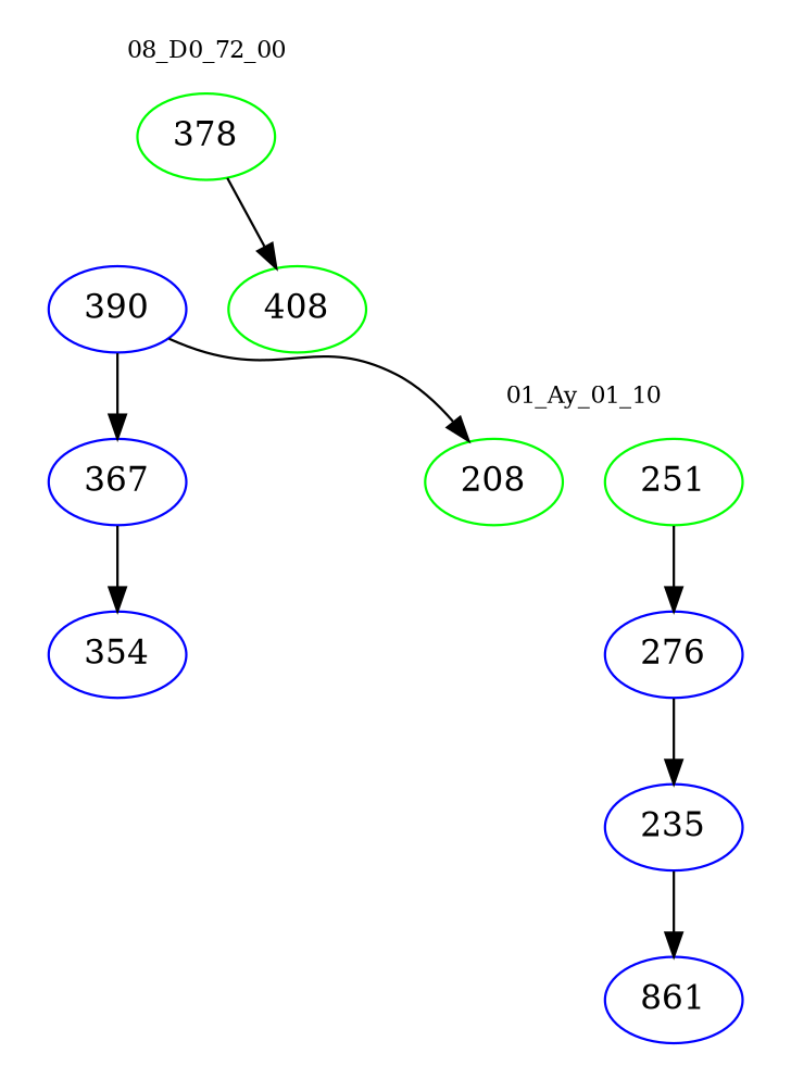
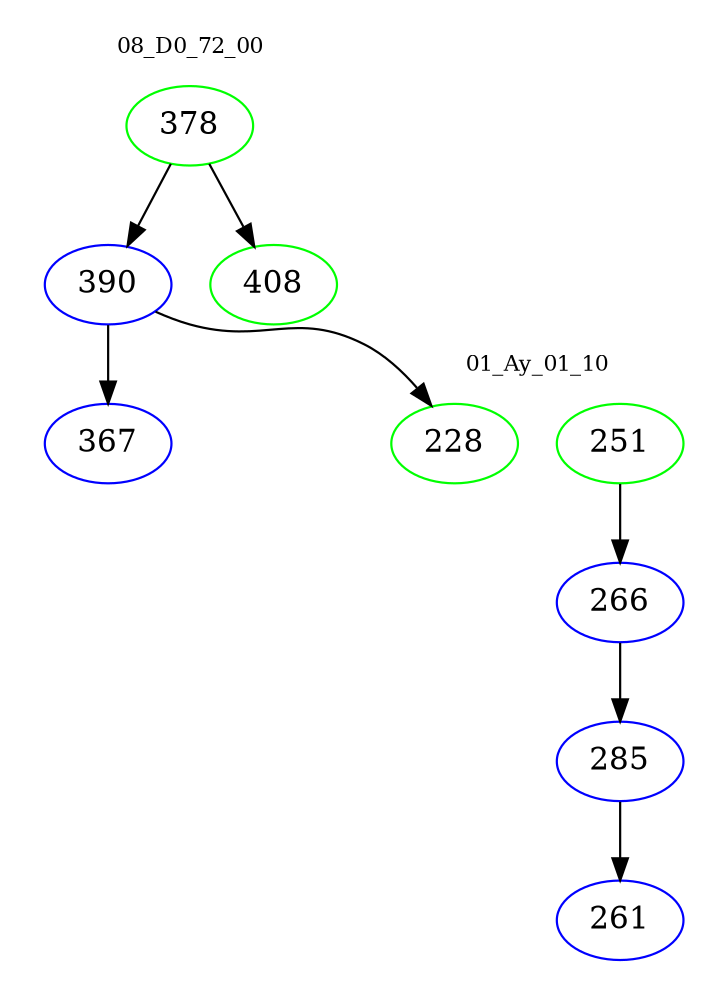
  digraph {
    node [color=blue]
    edge [color=black]
    n1 [color=green label=251]
-   n2 [color=green label=208]
-   n3 [label=276]
-   n4 [label=235]
-   n5 [label=861]
+   n2 [color=green label=228]
+   n3 [label=266]
+   n4 [label=285]
+   n5 [label=261]
    n6 [color=green label=378]
    n7 [label=390]
    n8 [color=green label=408]
    n9 [label=367]
-   n10 [label=354]
    subgraph cluster_1 {
      color=white
      fontsize=10
      label="01_Ay_01_10"
      n1
      n2
      n3
      n4
      n5
    }
    subgraph cluster_2 {
      color=white
      fontsize=10
      label="08_D0_72_00"
      n6
      n7
      n8
      n9
-     n10
    }
    n1 -> n3
    n3 -> n4
    n4 -> n5
+   n6 -> n7
    n6 -> n8
    n7 -> n2
    n7 -> n9
-   n9 -> n10
  }
